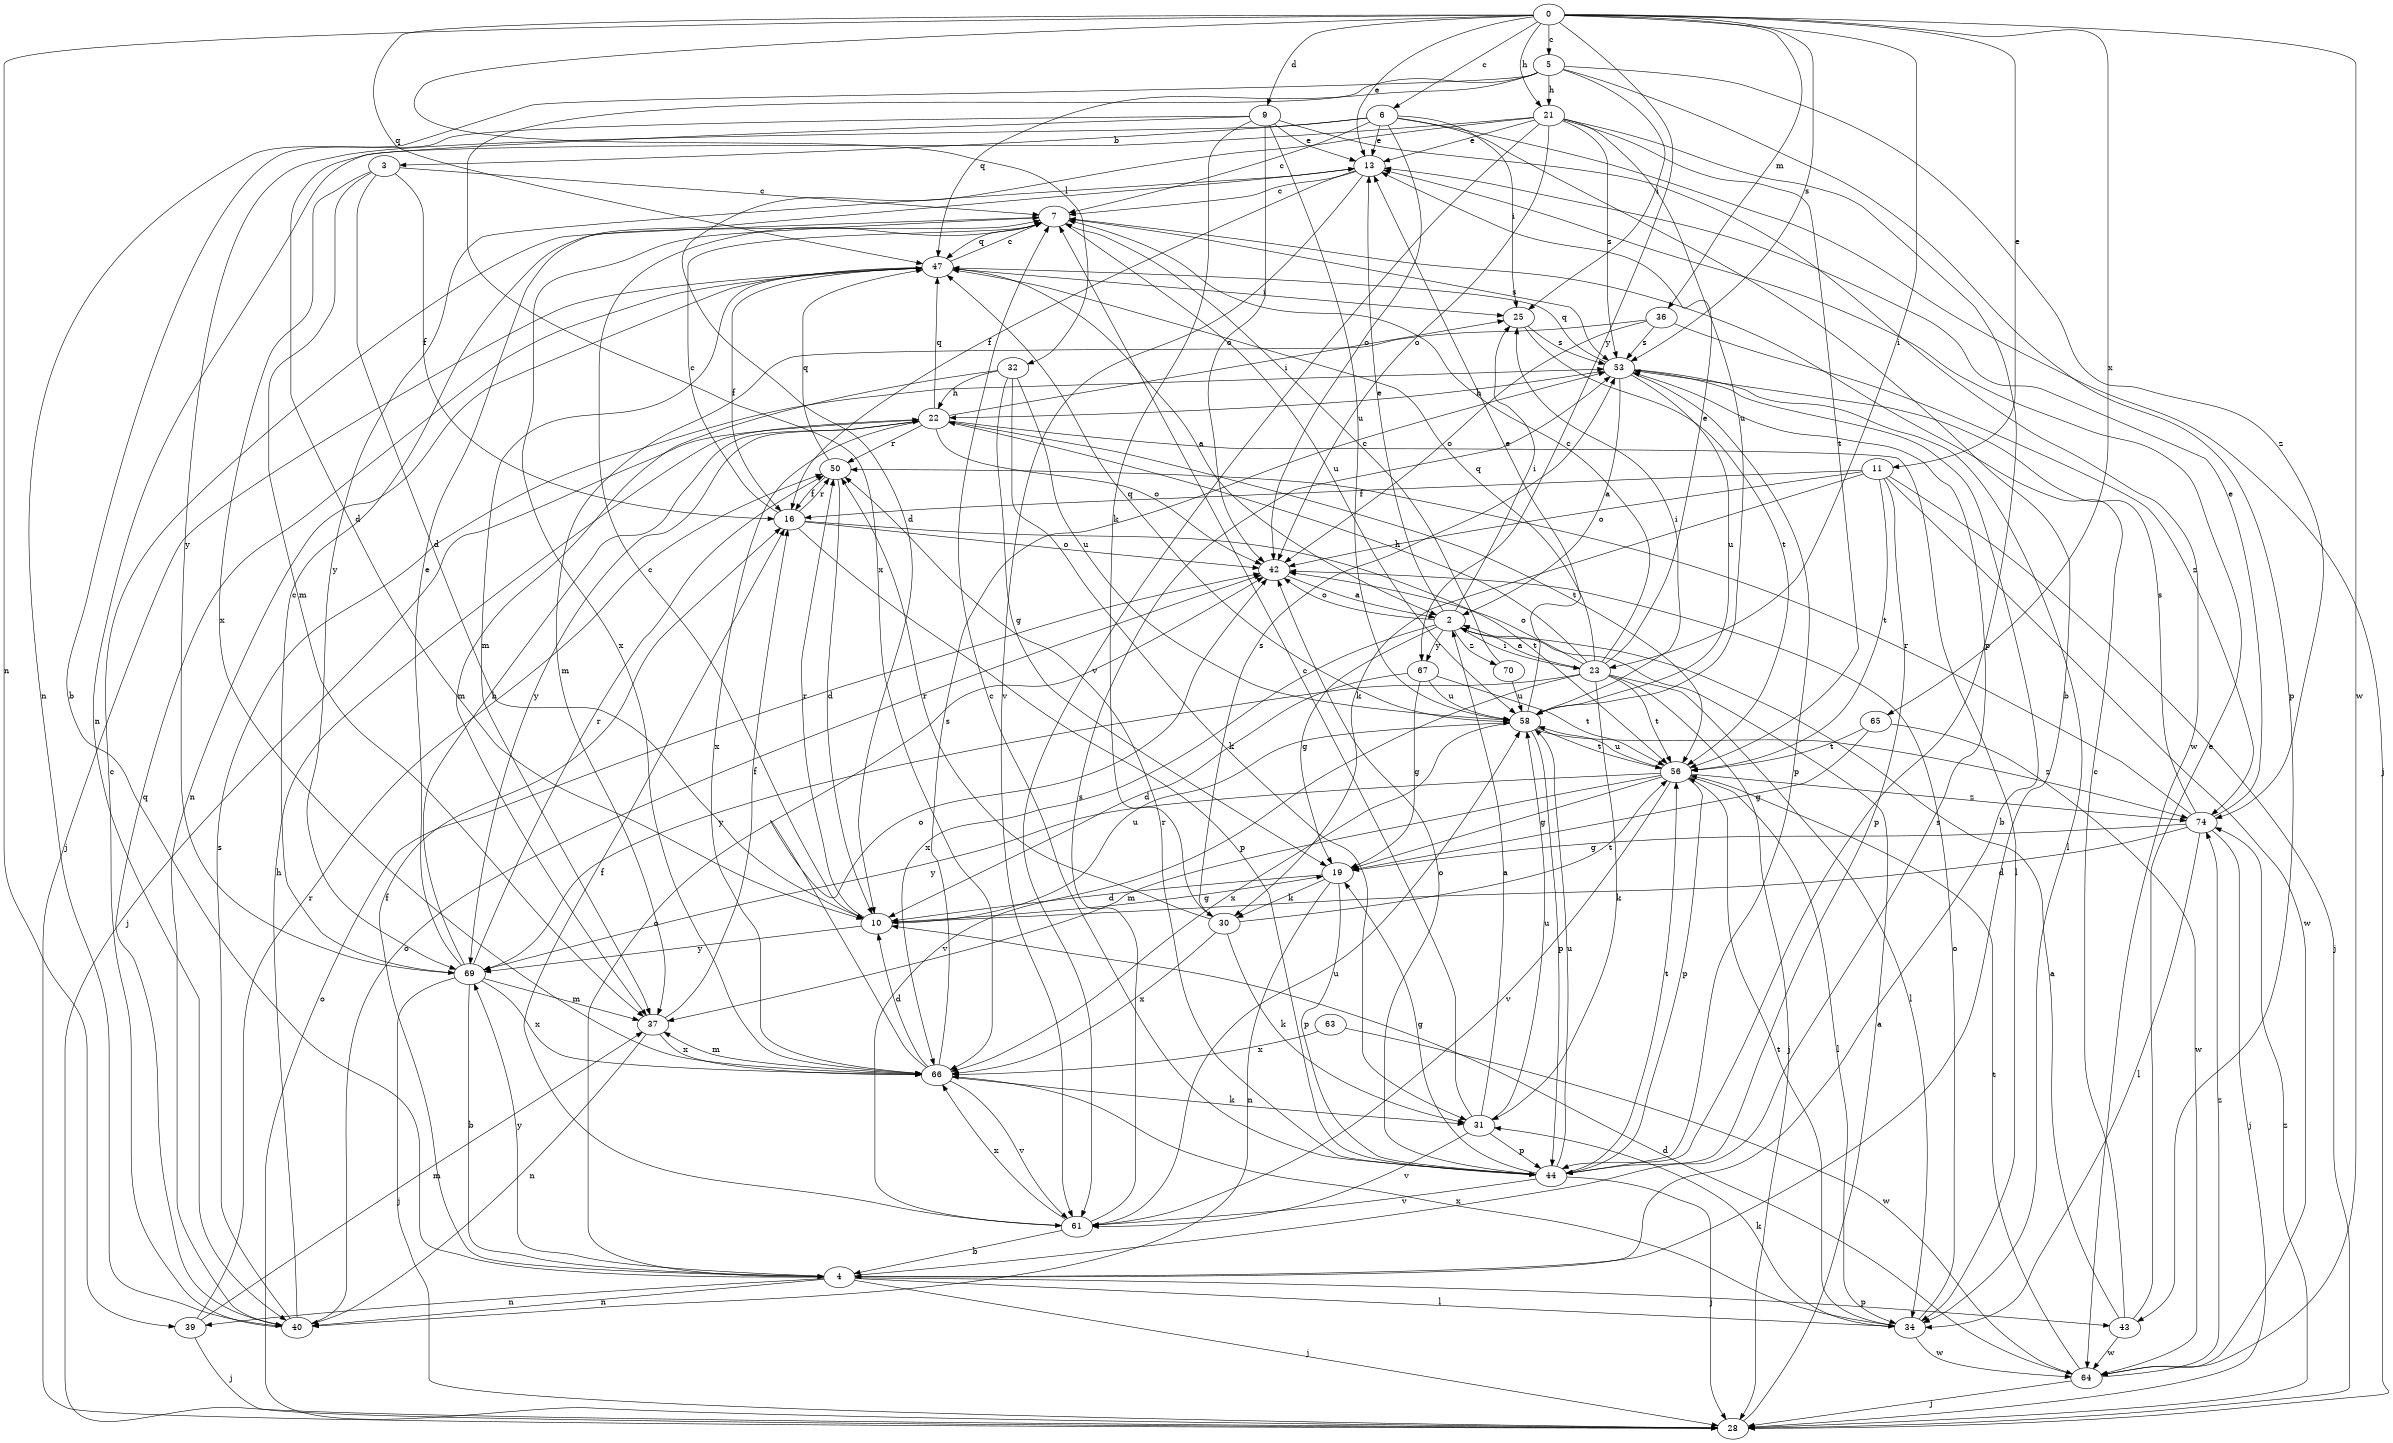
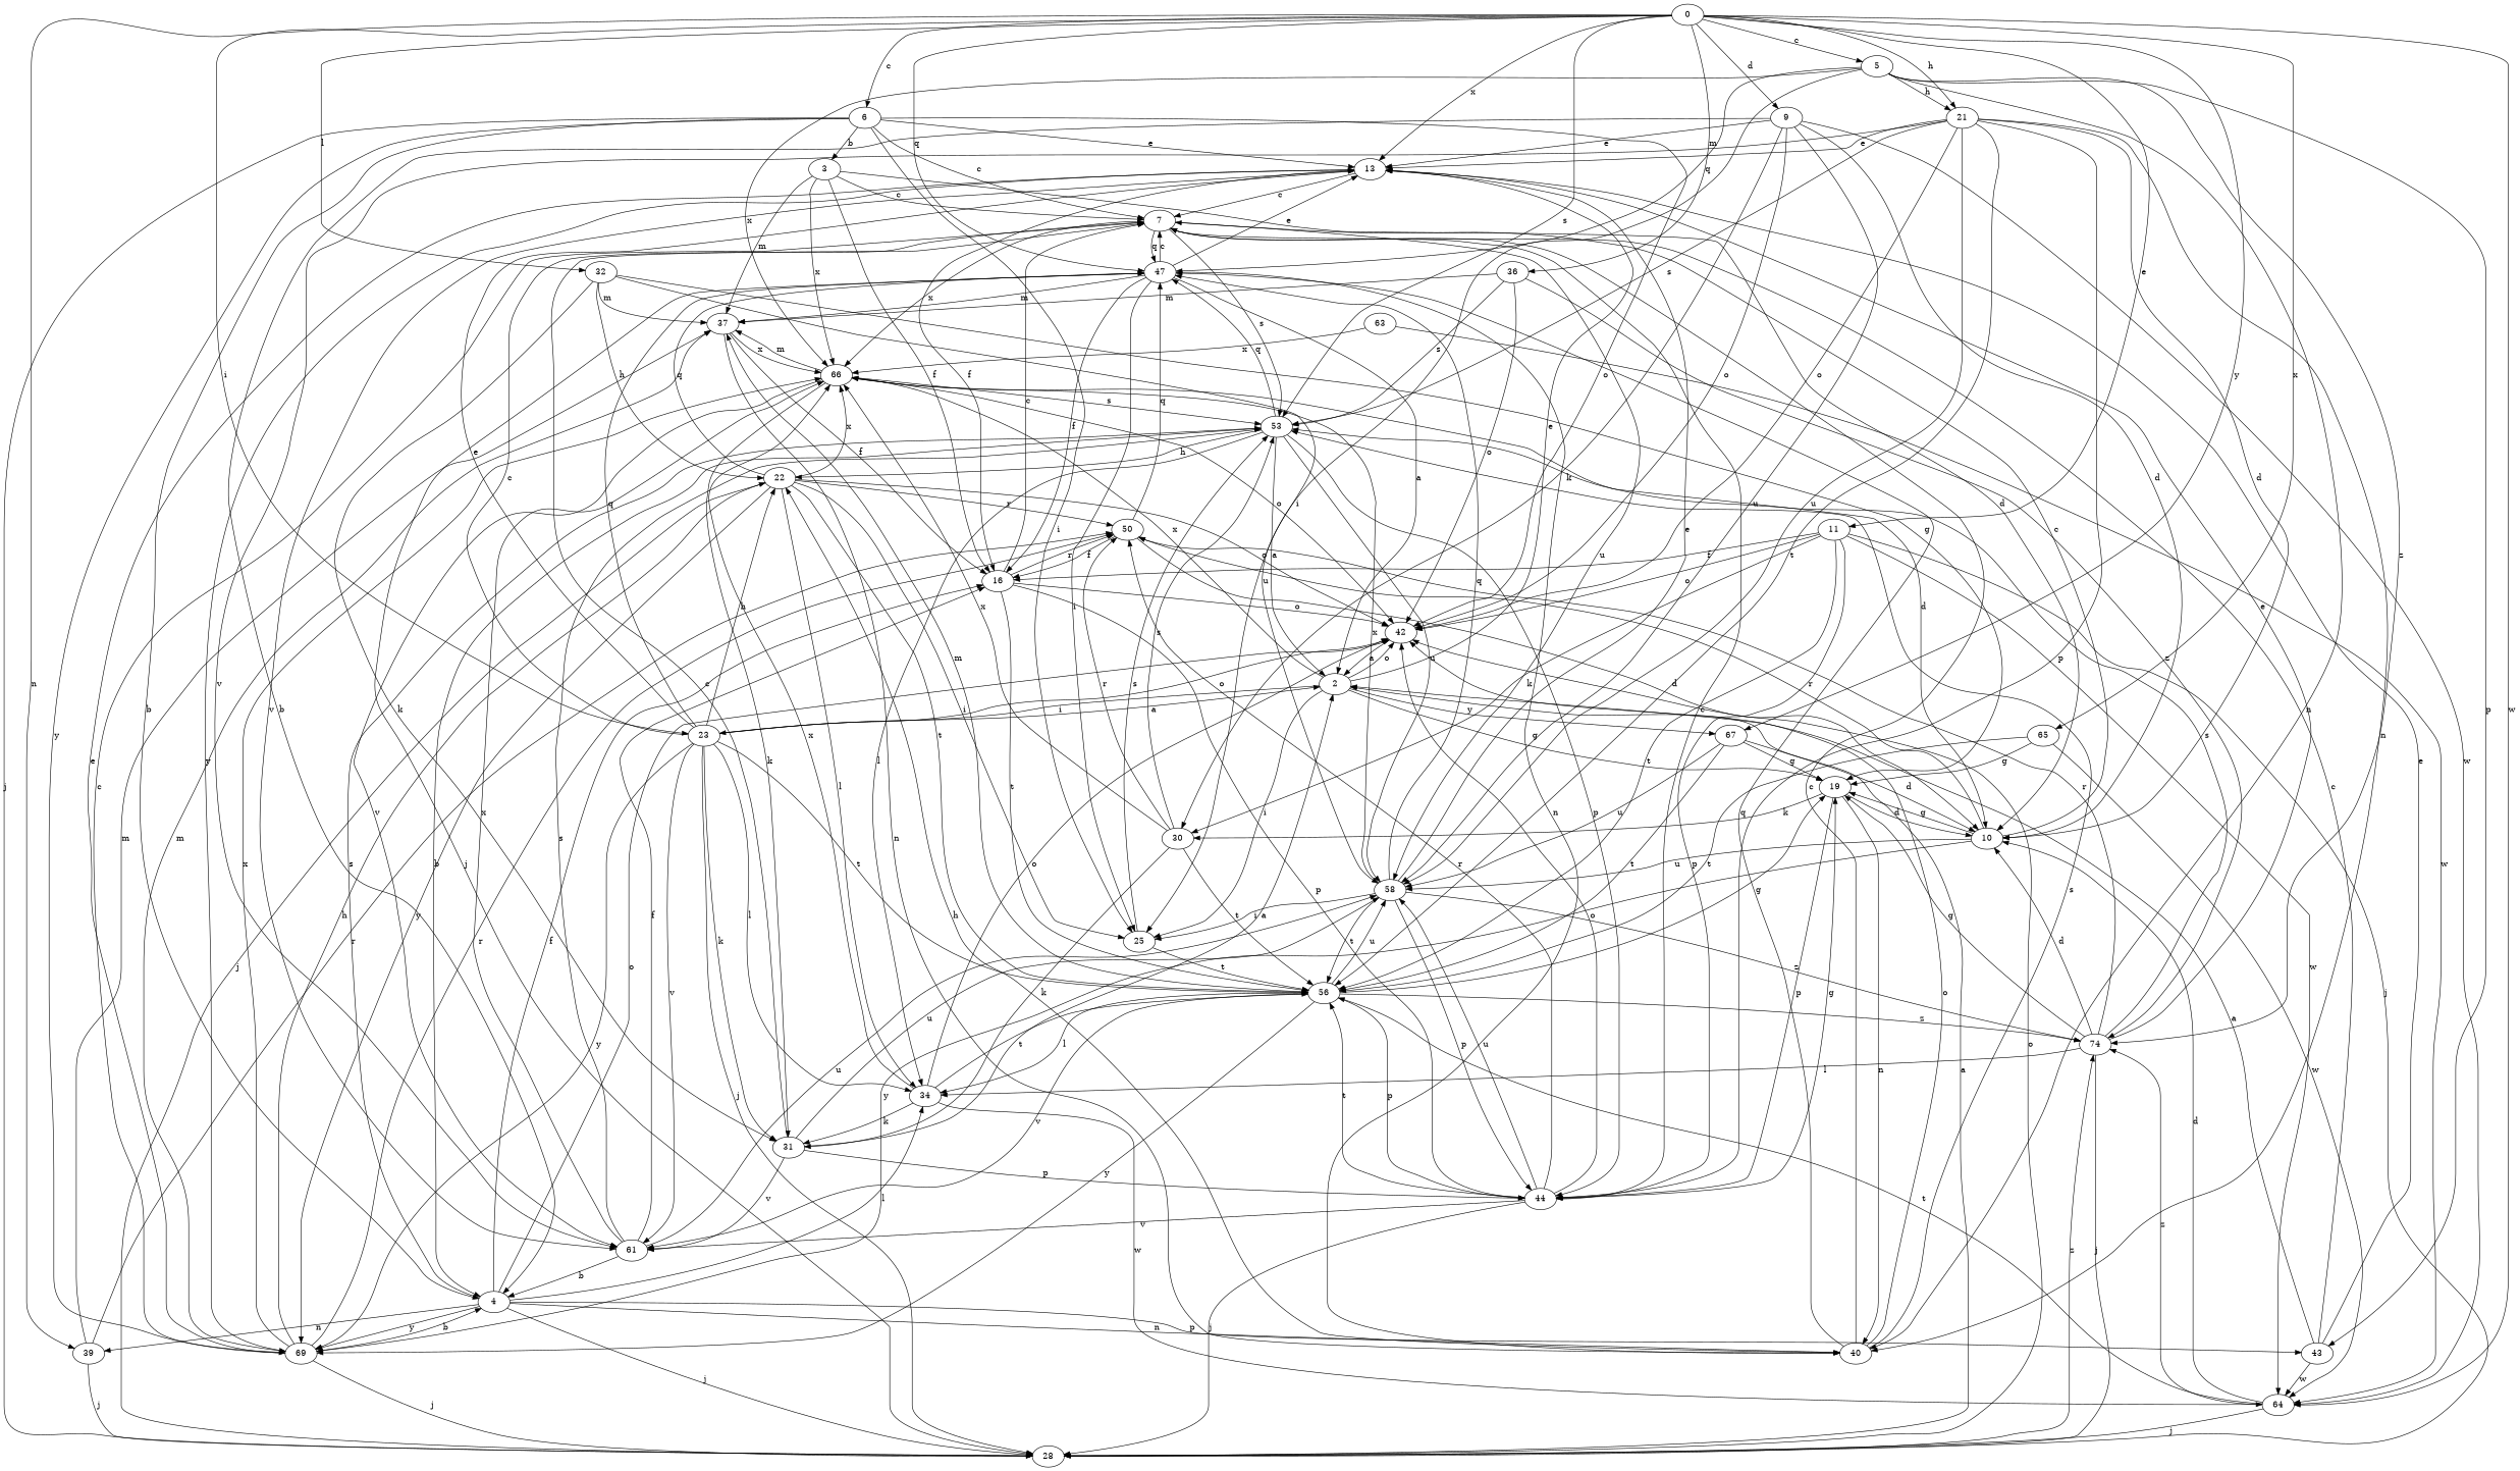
  strict digraph {
    0
    5
    6
    9
    11
    13
    21
    23
    32
    36
    39
    47
    53
    64
    65
    67
    25
    66
    40
    43
    74
    42
    3
    7
    4
    28
    69
    10
    58
    30
    16
    44
    56
    61
    2
    34
    22
    31
    19
    37
    50
    63
-   70
    0 -> 5 [label=c]
    0 -> 6 [label=c]
    0 -> 9 [label=d]
    0 -> 11 [label=e]
-   0 -> 13 [label=e]
+   0 -> 13 [label=x]
    0 -> 21 [label=h]
    0 -> 23 [label=i]
    0 -> 32 [label=l]
    0 -> 36 [label=m]
    0 -> 39 [label=n]
    0 -> 47 [label=q]
    0 -> 53 [label=s]
    0 -> 64 [label=w]
    0 -> 65 [label=x]
    0 -> 67 [label=y]
    5 -> 21 [label=h]
    5 -> 47 [label=q]
    5 -> 25 [label=i]
    5 -> 66 [label=x]
    5 -> 40 [label=n]
    5 -> 43 [label=p]
    5 -> 74 [label=z]
    6 -> 13 [label=e]
    6 -> 25 [label=i]
    6 -> 42 [label=o]
    6 -> 3 [label=b]
    6 -> 7 [label=c]
    6 -> 4 [label=b]
    6 -> 28 [label=j]
    6 -> 69 [label=y]
    9 -> 13 [label=e]
    9 -> 64 [label=w]
    9 -> 42 [label=o]
    9 -> 4 [label=b]
    9 -> 10 [label=d]
    9 -> 58 [label=u]
    9 -> 30 [label=k]
    11 -> 64 [label=w]
    11 -> 42 [label=o]
    11 -> 28 [label=j]
    11 -> 30 [label=k]
    11 -> 16 [label=f]
    11 -> 44 [label=p]
    11 -> 56 [label=t]
    13 -> 7 [label=c]
    13 -> 69 [label=y]
    13 -> 16 [label=f]
    13 -> 61 [label=v]
    21 -> 13 [label=e]
    21 -> 53 [label=s]
    21 -> 40 [label=n]
    21 -> 42 [label=o]
    21 -> 10 [label=d]
    21 -> 58 [label=u]
    21 -> 44 [label=p]
    21 -> 56 [label=t]
    21 -> 61 [label=v]
    23 -> 13 [label=e]
    23 -> 47 [label=q]
    23 -> 42 [label=o]
    23 -> 7 [label=c]
    23 -> 28 [label=j]
    23 -> 69 [label=y]
    23 -> 56 [label=t]
    23 -> 61 [label=v]
    23 -> 2 [label=a]
    23 -> 34 [label=l]
    23 -> 22 [label=h]
    23 -> 31 [label=k]
    32 -> 58 [label=u]
    32 -> 22 [label=h]
    32 -> 31 [label=k]
    32 -> 19 [label=g]
    32 -> 37 [label=m]
    36 -> 53 [label=s]
    36 -> 74 [label=z]
    36 -> 42 [label=o]
    36 -> 37 [label=m]
    39 -> 28 [label=j]
    39 -> 37 [label=m]
    39 -> 50 [label=r]
+   47 -> 13 [label=e]
    47 -> 25 [label=i]
    47 -> 40 [label=n]
    47 -> 7 [label=c]
    47 -> 28 [label=j]
    47 -> 16 [label=f]
    47 -> 2 [label=a]
    47 -> 37 [label=m]
    53 -> 47 [label=q]
    53 -> 4 [label=b]
    53 -> 58 [label=u]
    53 -> 44 [label=p]
    53 -> 2 [label=a]
    53 -> 34 [label=l]
    53 -> 22 [label=h]
    64 -> 74 [label=z]
    64 -> 28 [label=j]
    64 -> 10 [label=d]
    64 -> 56 [label=t]
    65 -> 64 [label=w]
    65 -> 56 [label=t]
    65 -> 19 [label=g]
    67 -> 10 [label=d]
    67 -> 58 [label=u]
    67 -> 56 [label=t]
    67 -> 19 [label=g]
    25 -> 53 [label=s]
    25 -> 56 [label=t]
    66 -> 53 [label=s]
    66 -> 42 [label=o]
    66 -> 10 [label=d]
    66 -> 61 [label=v]
    66 -> 31 [label=k]
    66 -> 37 [label=m]
    40 -> 47 [label=q]
    40 -> 53 [label=s]
    40 -> 42 [label=o]
    40 -> 7 [label=c]
    40 -> 22 [label=h]
    43 -> 13 [label=e]
    43 -> 64 [label=w]
    43 -> 7 [label=c]
    43 -> 2 [label=a]
    74 -> 13 [label=e]
    74 -> 53 [label=s]
    74 -> 28 [label=j]
    74 -> 10 [label=d]
    74 -> 34 [label=l]
    74 -> 19 [label=g]
    74 -> 50 [label=r]
    42 -> 2 [label=a]
    3 -> 66 [label=x]
    3 -> 7 [label=c]
    3 -> 10 [label=d]
    3 -> 16 [label=f]
    3 -> 37 [label=m]
    7 -> 47 [label=q]
    7 -> 53 [label=s]
    7 -> 66 [label=x]
    7 -> 58 [label=u]
    4 -> 39 [label=n]
    4 -> 53 [label=s]
    4 -> 40 [label=n]
    4 -> 43 [label=p]
    4 -> 42 [label=o]
    4 -> 28 [label=j]
    4 -> 69 [label=y]
    4 -> 16 [label=f]
    4 -> 34 [label=l]
    28 -> 74 [label=z]
    28 -> 42 [label=o]
    28 -> 2 [label=a]
    69 -> 13 [label=e]
    69 -> 66 [label=x]
    69 -> 7 [label=c]
    69 -> 4 [label=b]
    69 -> 28 [label=j]
    69 -> 22 [label=h]
    69 -> 37 [label=m]
    69 -> 50 [label=r]
    10 -> 7 [label=c]
    10 -> 69 [label=y]
    10 -> 58 [label=u]
    10 -> 19 [label=g]
    10 -> 50 [label=r]
    58 -> 13 [label=e]
    58 -> 47 [label=q]
    58 -> 25 [label=i]
    58 -> 66 [label=x]
    58 -> 74 [label=z]
    58 -> 44 [label=p]
    58 -> 56 [label=t]
    30 -> 53 [label=s]
    30 -> 66 [label=x]
    30 -> 56 [label=t]
    30 -> 31 [label=k]
    30 -> 50 [label=r]
    16 -> 42 [label=o]
    16 -> 7 [label=c]
    16 -> 44 [label=p]
    16 -> 56 [label=t]
    16 -> 50 [label=r]
    44 -> 42 [label=o]
    44 -> 7 [label=c]
    44 -> 28 [label=j]
    44 -> 58 [label=u]
    44 -> 56 [label=t]
    44 -> 61 [label=v]
    44 -> 19 [label=g]
    44 -> 50 [label=r]
    56 -> 74 [label=z]
    56 -> 69 [label=y]
    56 -> 58 [label=u]
    56 -> 44 [label=p]
    56 -> 61 [label=v]
    56 -> 34 [label=l]
    56 -> 19 [label=g]
    56 -> 37 [label=m]
    61 -> 53 [label=s]
    61 -> 66 [label=x]
    61 -> 4 [label=b]
    61 -> 58 [label=u]
    61 -> 16 [label=f]
    2 -> 13 [label=e]
    2 -> 23 [label=i]
    2 -> 67 [label=y]
    2 -> 25 [label=i]
    2 -> 66 [label=x]
    2 -> 42 [label=o]
    2 -> 19 [label=g]
-   2 -> 70 [label=z]
    34 -> 64 [label=w]
    34 -> 66 [label=x]
    34 -> 42 [label=o]
    34 -> 56 [label=t]
    34 -> 31 [label=k]
    22 -> 47 [label=q]
    22 -> 25 [label=i]
    22 -> 66 [label=x]
    22 -> 42 [label=o]
    22 -> 28 [label=j]
    22 -> 69 [label=y]
    22 -> 56 [label=t]
    22 -> 34 [label=l]
    22 -> 50 [label=r]
    31 -> 7 [label=c]
    31 -> 58 [label=u]
    31 -> 44 [label=p]
    31 -> 61 [label=v]
    31 -> 2 [label=a]
    19 -> 40 [label=n]
    19 -> 10 [label=d]
    19 -> 30 [label=k]
    19 -> 44 [label=p]
    37 -> 66 [label=x]
    37 -> 40 [label=n]
    37 -> 16 [label=f]
    50 -> 47 [label=q]
    50 -> 10 [label=d]
    50 -> 16 [label=f]
    63 -> 64 [label=w]
    63 -> 66 [label=x]
-   70 -> 7 [label=c]
-   70 -> 58 [label=u]
  }
